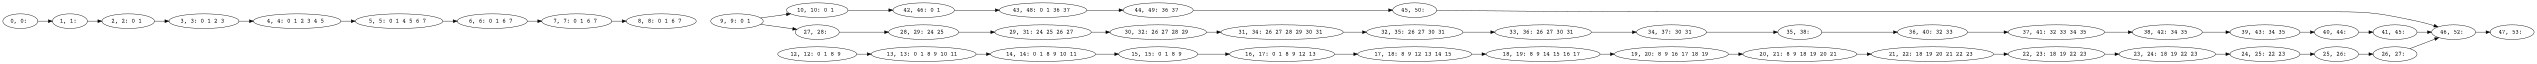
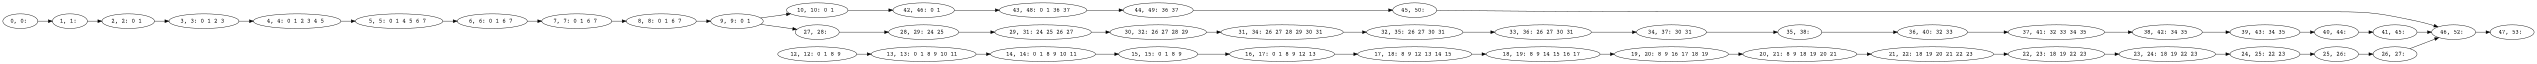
  digraph {
    fontname="Courier Prime"
    rankdir=LR
    node [fontname="Courier Prime"]
    edge [fontname="Courier Prime"]
    n1 [label="0, 0: "]
    n2 [label="1, 1: "]
    n3 [label="2, 2: 0 1 "]
    n4 [label="3, 3: 0 1 2 3 "]
    n5 [label="4, 4: 0 1 2 3 4 5 "]
    n6 [label="5, 5: 0 1 4 5 6 7 "]
    n7 [label="6, 6: 0 1 6 7 "]
    n8 [label="7, 7: 0 1 6 7 "]
    n9 [label="8, 8: 0 1 6 7 "]
    n10 [label="9, 9: 0 1 "]
    n11 [label="10, 10: 0 1 "]
    n12 [label="27, 28: "]
    n13 [label="42, 46: 0 1 "]
    n14 [label="28, 29: 24 25 "]
    n15 [label="43, 48: 0 1 36 37 "]
    n16 [label="12, 12: 0 1 8 9 "]
    n17 [label="13, 13: 0 1 8 9 10 11 "]
    n18 [label="14, 14: 0 1 8 9 10 11 "]
    n19 [label="15, 15: 0 1 8 9 "]
    n20 [label="16, 17: 0 1 8 9 12 13 "]
    n21 [label="17, 18: 8 9 12 13 14 15 "]
    n22 [label="18, 19: 8 9 14 15 16 17 "]
    n23 [label="19, 20: 8 9 16 17 18 19 "]
    n24 [label="20, 21: 8 9 18 19 20 21 "]
    n25 [label="21, 22: 18 19 20 21 22 23 "]
    n26 [label="22, 23: 18 19 22 23 "]
    n27 [label="23, 24: 18 19 22 23 "]
    n28 [label="24, 25: 22 23 "]
    n29 [label="25, 26: "]
    n30 [label="26, 27: "]
    n31 [label="46, 52: "]
    n32 [label="47, 53: "]
    n33 [label="29, 31: 24 25 26 27 "]
    n34 [label="30, 32: 26 27 28 29 "]
    n35 [label="31, 34: 26 27 28 29 30 31 "]
    n36 [label="32, 35: 26 27 30 31 "]
    n37 [label="33, 36: 26 27 30 31 "]
    n38 [label="34, 37: 30 31 "]
    n39 [label="35, 38: "]
    n40 [label="36, 40: 32 33 "]
    n41 [label="37, 41: 32 33 34 35 "]
    n42 [label="38, 42: 34 35 "]
    n43 [label="39, 43: 34 35 "]
    n44 [label="40, 44: "]
    n45 [label="41, 45: "]
    n46 [label="44, 49: 36 37 "]
    n47 [label="45, 50: "]
    n1 -> n2
    n2 -> n3
    n3 -> n4
    n4 -> n5
    n5 -> n6
    n6 -> n7
    n7 -> n8
    n8 -> n9
+   n9 -> n10
    n10 -> n11
    n10 -> n12
    n11 -> n13
    n12 -> n14
    n13 -> n15
    n14 -> n33
    n15 -> n46
    n16 -> n17
    n17 -> n18
    n18 -> n19
    n19 -> n20
    n20 -> n21
    n21 -> n22
    n22 -> n23
    n23 -> n24
    n24 -> n25
    n25 -> n26
    n26 -> n27
    n27 -> n28
    n28 -> n29
    n29 -> n30
    n30 -> n31
    n31 -> n32
    n33 -> n34
    n34 -> n35
    n35 -> n36
    n36 -> n37
    n37 -> n38
    n38 -> n39
    n39 -> n40
    n40 -> n41
    n41 -> n42
    n42 -> n43
    n43 -> n44
    n44 -> n45
    n45 -> n31
    n46 -> n47
    n47 -> n31
  }
